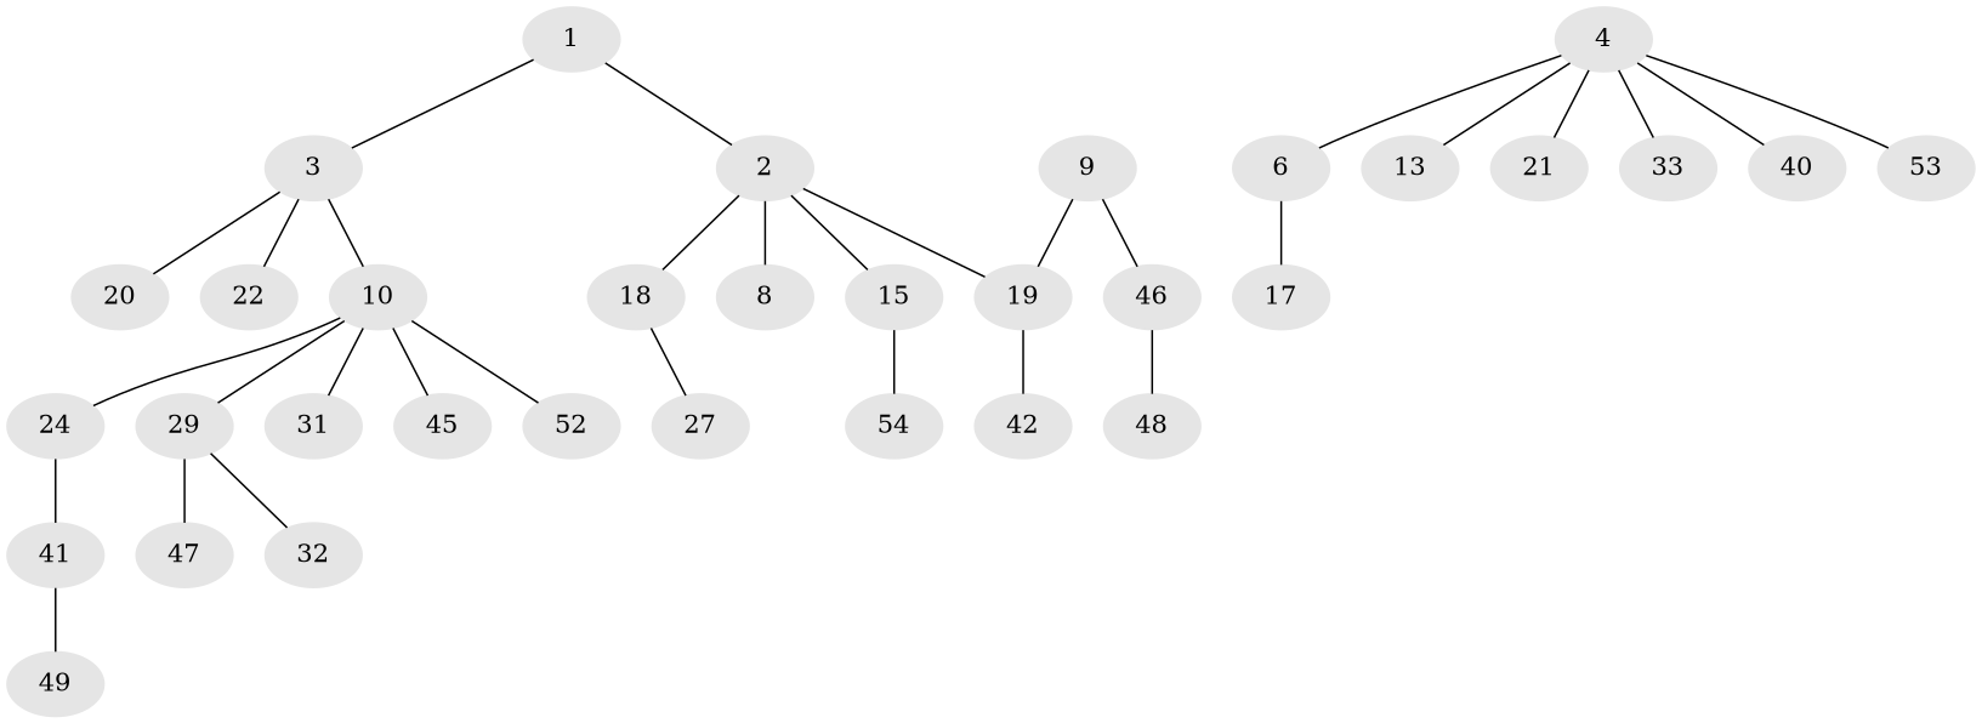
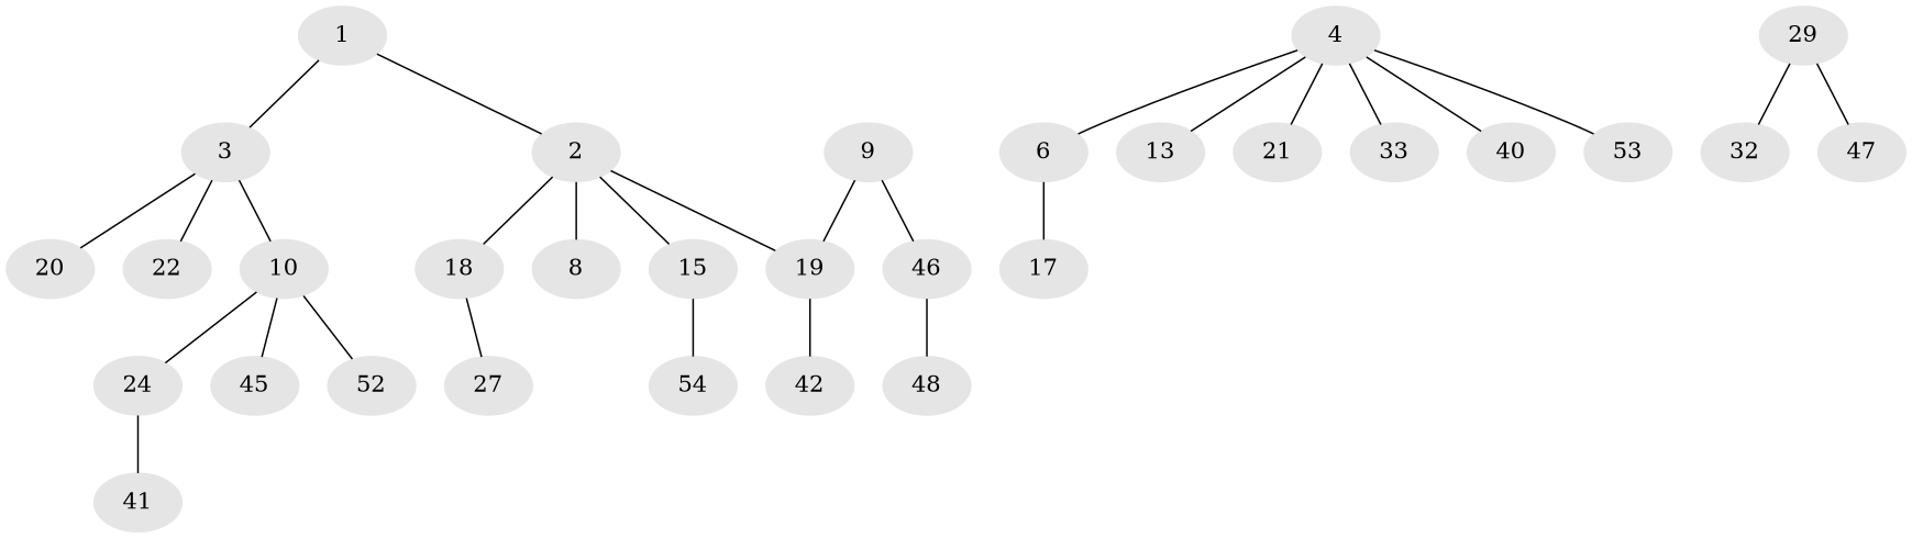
  graph {
    node [color=gray90 style=filled]
    1 [super="+50"]
    2 [super="+5"]
    3 [super="+7"]
    8
    15 [super="+16"]
    18 [super="+39"]
    19 [super="+44"]
    10 [super="+11"]
    20 [super="+23"]
    22
    9 [super="+43"]
    46 [super="+52"]
    54
    27
    4 [super="+14"]
    6 [super="+28"]
    13
    21
    33
    40
    53
    n22 [label=52 super="+34"]
    24 [super="+37"]
    29 [super="+38"]
-   31
    45
    17 [super="+25"]
    42
    48
    41
    n31 [label=32]
    47
-   49 [super="+51"]
    1 -- 2
    1 -- 3
    2 -- 8
    2 -- 15
    2 -- 18
    2 -- 19
    3 -- 10
    3 -- 20
    3 -- 22
    15 -- 54
    18 -- 27
    19 -- 42
    10 -- n22
    10 -- 24
-   10 -- 29
-   10 -- 31
    10 -- 45
    9 -- 19
    9 -- 46
    46 -- 48
    4 -- 6
    4 -- 13
    4 -- 21
    4 -- 33
    4 -- 40
    4 -- 53
    6 -- 17
    24 -- 41
    29 -- n31
    29 -- 47
-   41 -- 49
  }
